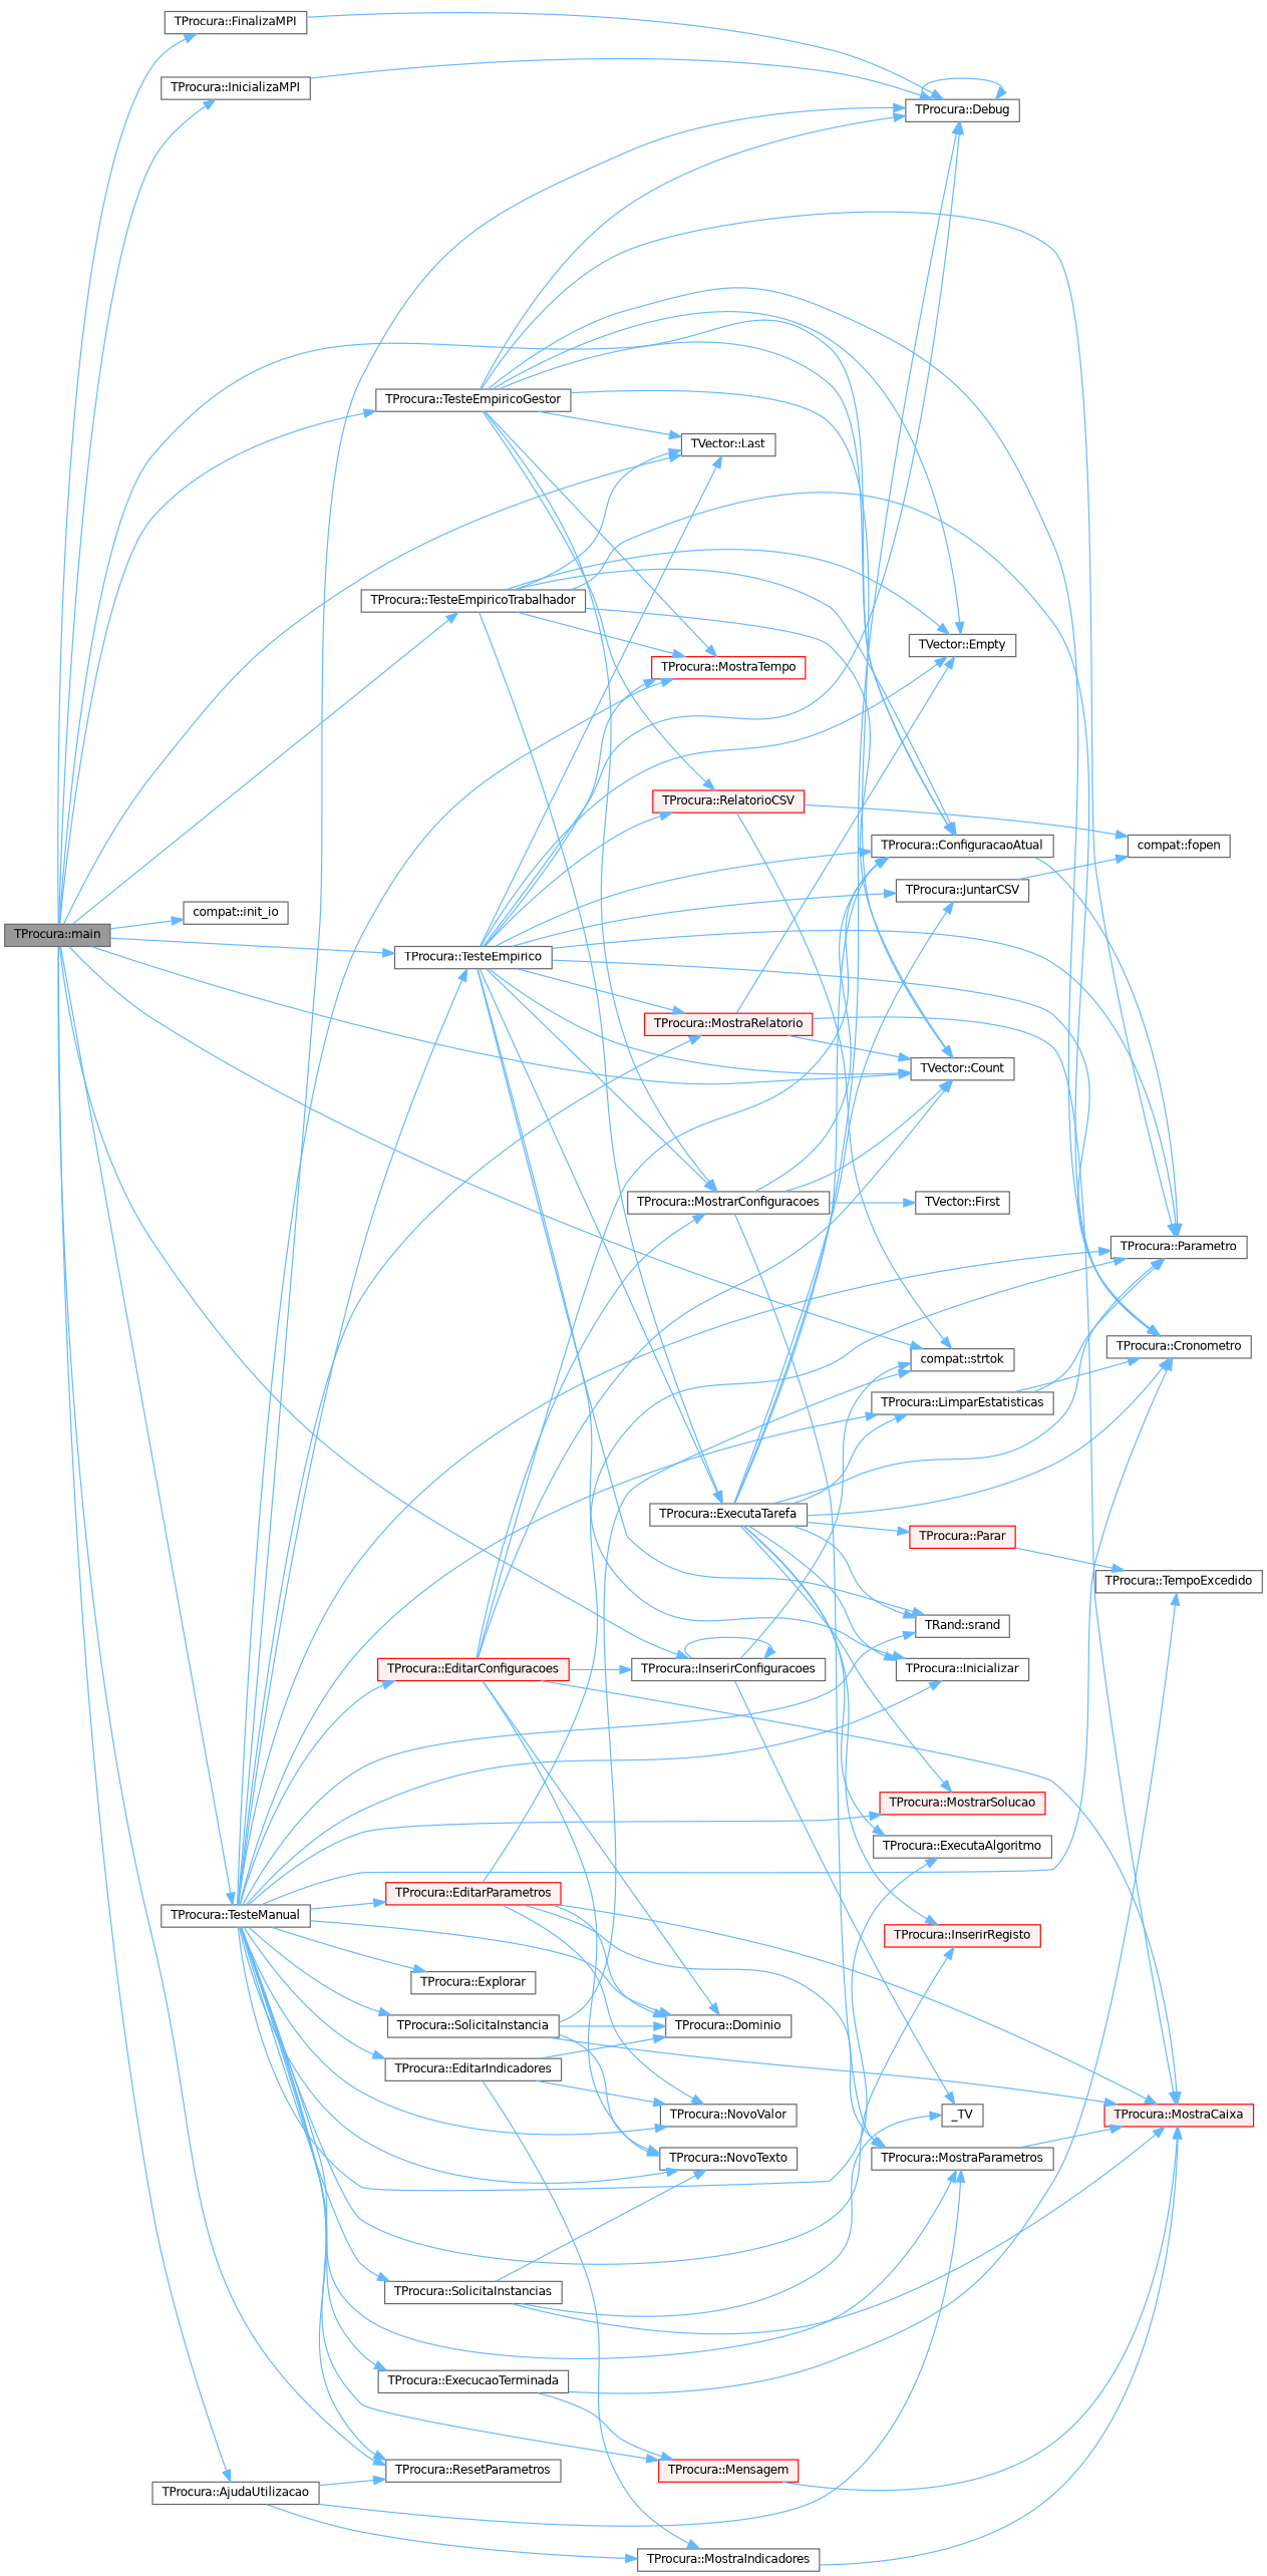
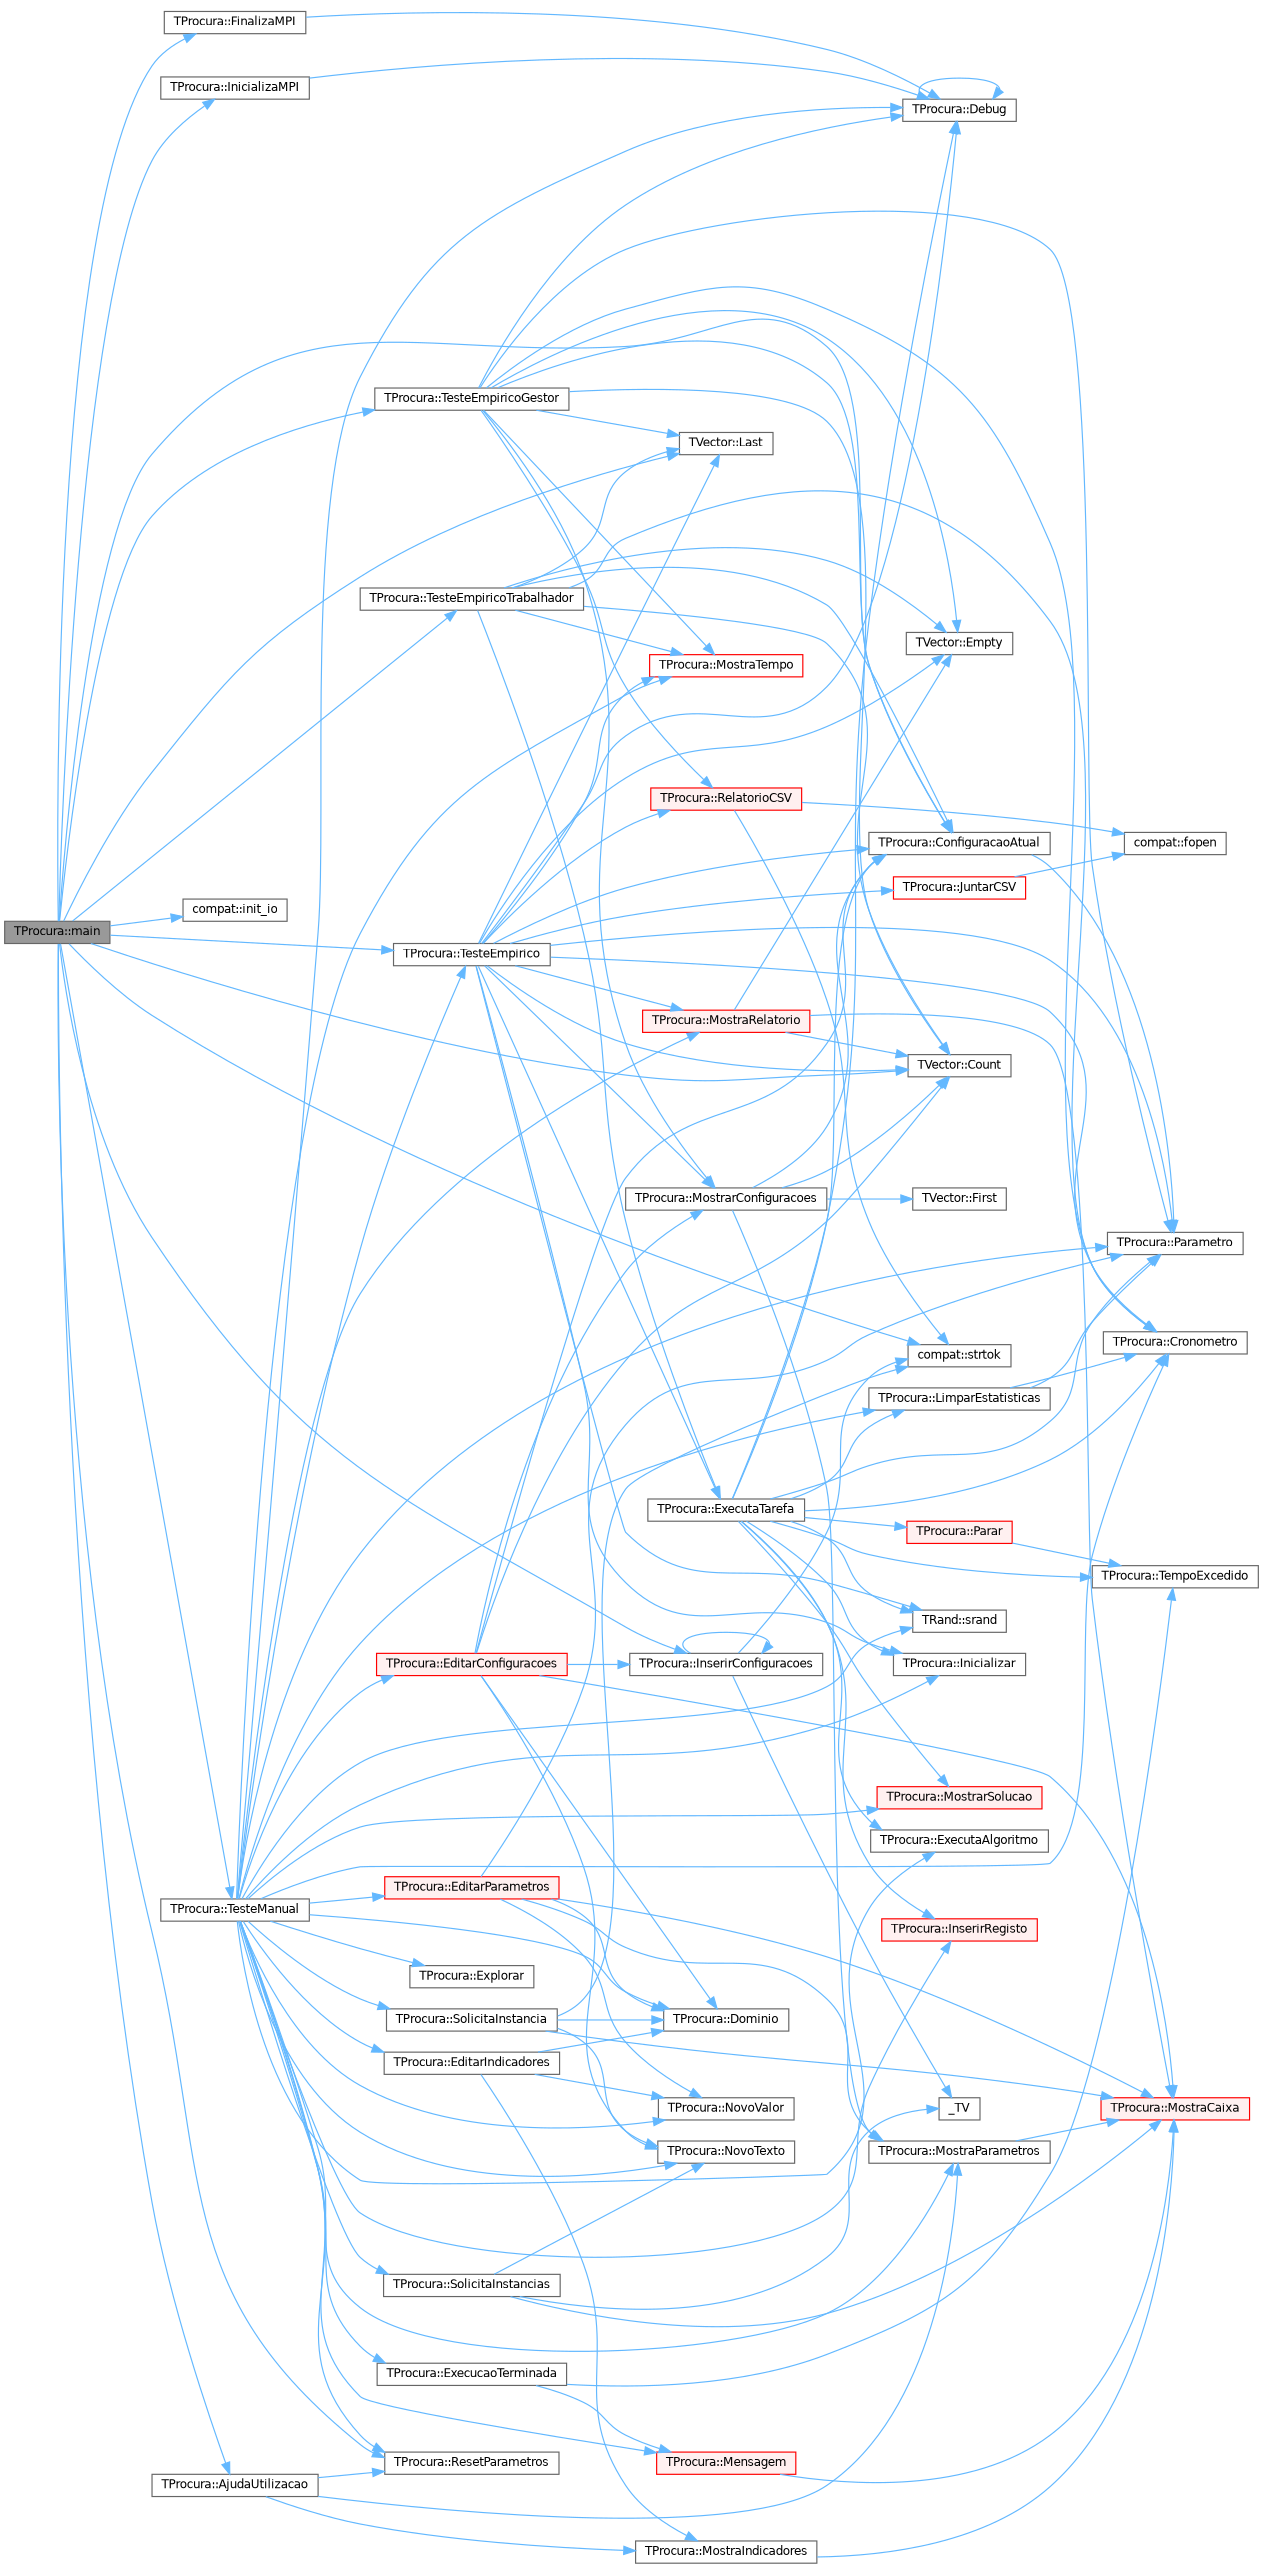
  digraph {
    rankdir=LR
    node [color=grey40 fillcolor=white fontname=Helvetica fontsize=10 shape=box style=filled]
    edge [color=steelblue1 fontname=Helvetica fontsize=10 labelfontname=Helvetica labelfontsize=10 style=solid]
    n1 [color=gray40 fillcolor=grey60 fontcolor=black height=0.2 label="TProcura::main" width=0.4]
    n2 [height=0.2 label="TProcura::AjudaUtilizacao" width=0.4]
    n3 [height=0.2 label="TProcura::ResetParametros" width=0.4]
    n4 [height=0.2 label="TProcura::ConfiguracaoAtual" width=0.4]
    n5 [height=0.2 label="TVector::Count" width=0.4]
    n6 [height=0.2 label="TProcura::FinalizaMPI" width=0.4]
    n7 [height=0.2 label="TProcura::InicializaMPI" width=0.4]
    n8 [height=0.2 label="compat::init_io" width=0.4]
    n9 [height=0.2 label="TProcura::InserirConfiguracoes" width=0.4]
    n10 [height=0.2 label="compat::strtok" width=0.4]
    n11 [height=0.2 label="TVector::Last" width=0.4]
    n12 [height=0.2 label="TProcura::TesteEmpirico" width=0.4]
    n13 [height=0.2 label="TProcura::TesteEmpiricoGestor" width=0.4]
    n14 [height=0.2 label="TProcura::TesteEmpiricoTrabalhador" width=0.4]
    n15 [height=0.2 label="TProcura::TesteManual" width=0.4]
    n16 [height=0.2 label="TProcura::MostraIndicadores" width=0.4]
    n17 [height=0.2 label="TProcura::MostraParametros" width=0.4]
    n18 [height=0.2 label="TProcura::Parametro" width=0.4]
    n19 [height=0.2 label="TProcura::Debug" width=0.4]
    n20 [height=0.2 label=_TV width=0.4]
    n21 [height=0.2 label="TProcura::Cronometro" width=0.4]
    n22 [height=0.2 label="TVector::Empty" width=0.4]
    n23 [height=0.2 label="TProcura::ExecutaTarefa" width=0.4]
    n24 [height=0.2 label="TProcura::Inicializar" width=0.4]
    n25 [height=0.2 label="TRand::srand" width=0.4]
-   n26 [height=0.2 label="TProcura::JuntarCSV" width=0.4]
+   n26 [color=red height=0.2 label="TProcura::JuntarCSV" width=0.4]
    n27 [height=0.2 label="TProcura::MostrarConfiguracoes" width=0.4]
    n28 [color=red fillcolor="#FFF0F0" height=0.2 label="TProcura::MostraRelatorio" width=0.4]
    n29 [color=red height=0.2 label="TProcura::MostraTempo" width=0.4]
    n30 [color=red fillcolor="#FFF0F0" height=0.2 label="TProcura::RelatorioCSV" width=0.4]
    n31 [height=0.2 label="TProcura::ExecutaAlgoritmo" width=0.4]
    n32 [color=red fillcolor="#FFF0F0" height=0.2 label="TProcura::InserirRegisto" width=0.4]
    n33 [height=0.2 label="TProcura::LimparEstatisticas" width=0.4]
    n34 [color=red fillcolor="#FFF0F0" height=0.2 label="TProcura::MostrarSolucao" width=0.4]
    n35 [height=0.2 label="TProcura::Dominio" width=0.4]
    n36 [color=red fillcolor="#FFF0F0" height=0.2 label="TProcura::EditarConfiguracoes" width=0.4]
    n37 [height=0.2 label="TProcura::NovoTexto" width=0.4]
    n38 [height=0.2 label="TProcura::EditarIndicadores" width=0.4]
    n39 [height=0.2 label="TProcura::NovoValor" width=0.4]
    n40 [color=red fillcolor="#FFF0F0" height=0.2 label="TProcura::EditarParametros" width=0.4]
    n41 [height=0.2 label="TProcura::ExecucaoTerminada" width=0.4]
    n42 [color=red fillcolor="#FFF0F0" height=0.2 label="TProcura::Mensagem" width=0.4]
    n43 [height=0.2 label="TProcura::Explorar" width=0.4]
    n44 [height=0.2 label="TProcura::SolicitaInstancia" width=0.4]
    n45 [height=0.2 label="TProcura::SolicitaInstancias" width=0.4]
    n46 [color=red fillcolor="#FFF0F0" height=0.2 label="TProcura::MostraCaixa" width=0.4]
    n47 [color=red fillcolor="#FFF0F0" height=0.2 label="TProcura::Parar" width=0.4]
    n48 [height=0.2 label="TProcura::TempoExcedido" width=0.4]
    n49 [height=0.2 label="compat::fopen" width=0.4]
    n50 [height=0.2 label="TVector::First" width=0.4]
    n1 -> n2
    n1 -> n3
    n1 -> n4
    n1 -> n5
    n1 -> n6
    n1 -> n7
    n1 -> n8
    n1 -> n9
    n1 -> n10
    n1 -> n11
    n1 -> n12
    n1 -> n13
    n1 -> n14
    n1 -> n15
    n2 -> n3
    n2 -> n16
    n2 -> n17
    n4 -> n18
    n6 -> n19
    n7 -> n19
    n9 -> n9
    n9 -> n10
    n9 -> n20
    n12 -> n4
    n12 -> n5
    n12 -> n11
    n12 -> n18
    n12 -> n19
    n12 -> n21
    n12 -> n22
    n12 -> n23
    n12 -> n24
    n12 -> n25
    n12 -> n26
    n12 -> n27
    n12 -> n28
    n12 -> n29
    n12 -> n30
    n13 -> n4
    n13 -> n5
    n13 -> n11
    n13 -> n18
    n13 -> n19
    n13 -> n21
    n13 -> n22
    n13 -> n27
    n13 -> n29
    n13 -> n30
    n14 -> n4
    n14 -> n5
    n14 -> n11
    n14 -> n21
    n14 -> n22
    n14 -> n23
    n14 -> n29
    n15 -> n3
    n15 -> n12
    n15 -> n17
    n15 -> n18
    n15 -> n19
    n15 -> n21
    n15 -> n24
    n15 -> n25
    n15 -> n28
    n15 -> n29
    n15 -> n31
    n15 -> n32
    n15 -> n33
    n15 -> n34
    n15 -> n35
    n15 -> n36
    n15 -> n37
    n15 -> n38
    n15 -> n39
    n15 -> n40
    n15 -> n41
    n15 -> n42
    n15 -> n43
    n15 -> n44
    n15 -> n45
    n16 -> n46
    n17 -> n46
    n19 -> n19
    n23 -> n4
    n23 -> n18
    n23 -> n19
    n23 -> n21
    n23 -> n24
    n23 -> n25
    n23 -> n31
    n23 -> n32
    n23 -> n33
    n23 -> n34
    n23 -> n47
-   n23 -> n26
+   n23 -> n48
    n26 -> n49
    n27 -> n4
    n27 -> n5
    n27 -> n17
    n27 -> n50
    n28 -> n5
    n28 -> n22
    n28 -> n46
    n30 -> n10
    n30 -> n49
    n33 -> n18
    n33 -> n21
    n36 -> n4
    n36 -> n5
    n36 -> n9
    n36 -> n27
    n36 -> n35
    n36 -> n37
    n36 -> n46
    n38 -> n16
    n38 -> n35
    n38 -> n39
    n40 -> n17
    n40 -> n18
    n40 -> n35
    n40 -> n39
    n40 -> n46
    n41 -> n42
    n41 -> n48
    n42 -> n46
    n44 -> n10
    n44 -> n35
    n44 -> n37
    n44 -> n46
    n45 -> n20
    n45 -> n37
    n45 -> n46
    n47 -> n48
  }
